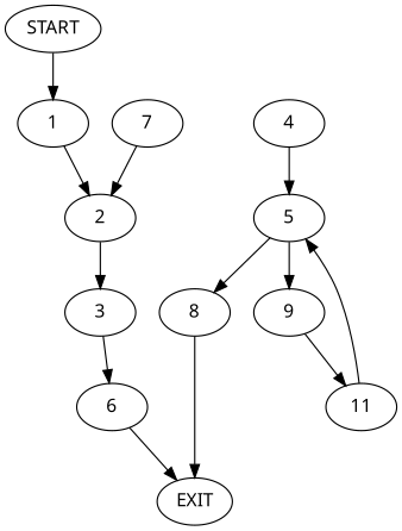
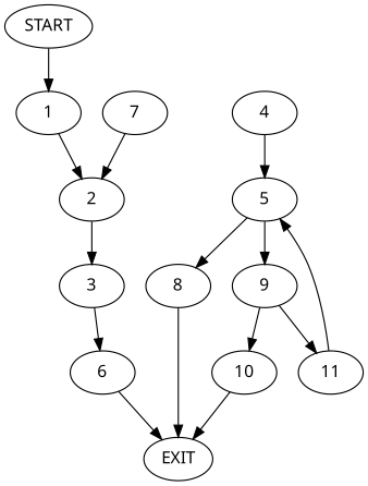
  digraph {
    fontname="Noto Sans"
    node [fontname="Noto Sans"]
    edge [fontname="Noto Sans"]
    n1 [label=START]
    1
    2
    n4 [label=EXIT]
    3
    6
    4
    5
    7
    8
    9
+   10
    11
    n1 -> 1
    1 -> 2
    2 -> 3
    3 -> 6
    6 -> n4
    4 -> 5
    5 -> 8
    5 -> 9
    7 -> 2
    8 -> n4
+   9 -> 10
    9 -> 11
+   10 -> n4
    11 -> 5
  }
